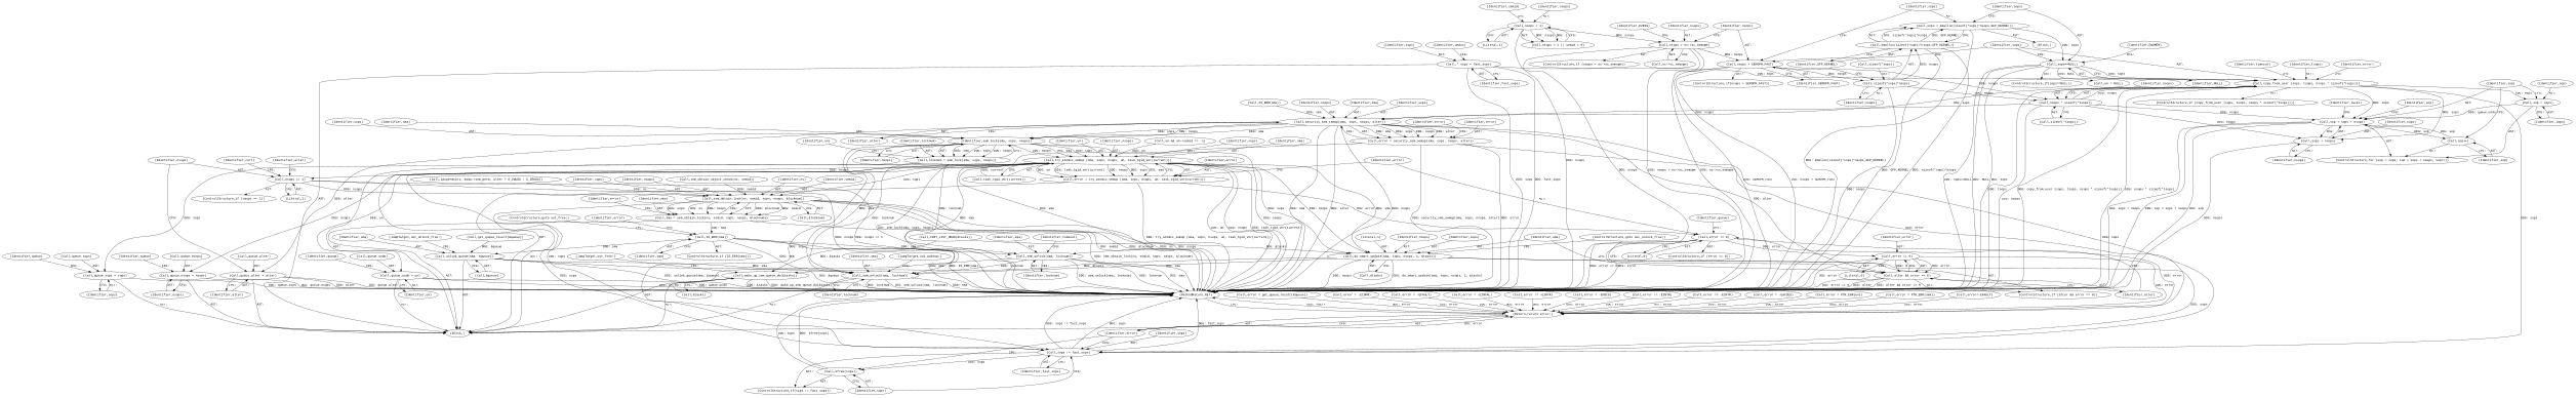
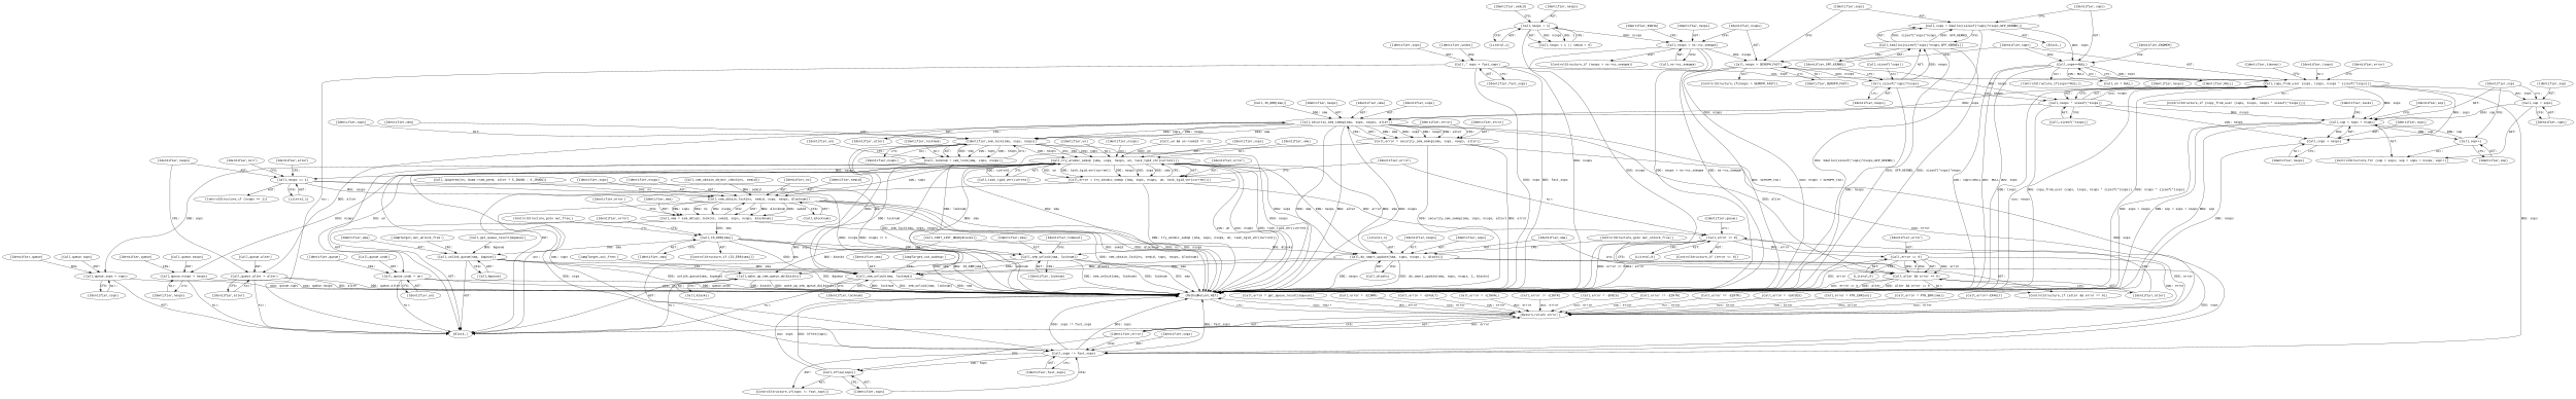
  digraph {
    fontname="Liberation Mono"
    node [fontname="Liberation Mono"]
    edge [fontname="Liberation Mono"]
    n1 [label="(Call,copy_from_user (sops, tsops, nsops * sizeof(*tsops)))"]
    n2 [label="(Call,nsops * sizeof(*tsops))"]
    n3 [label="(Call,sop = sops)"]
    n4 [label="(Call,sop < sops + nsops)"]
    n5 [label="(Call,sops + nsops)"]
    n6 [label="(Call,security_sem_semop(sma, sops, nsops, alter))"]
    n7 [label="(Call,sops != fast_sops)"]
    n8 [label="(ControlStructure,if (copy_from_user (sops, tsops, nsops * sizeof(*tsops))))"]
    n9 [label="(MethodReturn,RET)"]
    n10 [label="(Call,sizeof(*tsops))"]
    n11 [label="(ControlStructure,for (sop = sops; sop < sops + nsops; sop++))"]
    n12 [label="(Identifier,sops)"]
    n13 [label="(Call,sop++)"]
    n14 [label="(Identifier,nsops)"]
    n15 [label="(Call,error = security_sem_semop(sma, sops, nsops, alter))"]
    n16 [label="(Identifier,sem_lock(sma, sops, nsops))"]
    n17 [label="(Call,alter && error == 0)"]
    n18 [label="(Call,queue.alter = alter)"]
    n19 [label="(Identifier,alter)"]
    n20 [label="(Call,kfree(sops))"]
    n21 [label="(Identifier,fast_sops)"]
    n22 [label="(ControlStructure,if(sops != fast_sops))"]
    n23 [label="(Return,return error;)"]
    n24 [label="(Call,* sops = fast_sops)"]
    n25 [label="(Block,)"]
    n26 [label="(Identifier,fast_sops)"]
    n27 [label="(Call,sops==NULL)"]
    n28 [label="(Identifier,NULL)"]
    n29 [label="(ControlStructure,if(sops==NULL))"]
    n30 [label="(Call,un = NULL)"]
    n31 [label="(Call,sops = kmalloc(sizeof(*sops)*nsops,GFP_KERNEL))"]
    n32 [label="(Call,kmalloc(sizeof(*sops)*nsops,GFP_KERNEL))"]
    n33 [label="(Block,)"]
    n34 [label="(Identifier,GFP_KERNEL)"]
    n35 [label="(Call,sizeof(*sops)*nsops)"]
    n36 [label="(Identifier,nsops)"]
    n37 [label="(Call,nsops > SEMOPM_FAST)"]
    n38 [label="(ControlStructure,if(nsops > SEMOPM_FAST))"]
    n39 [label="(Identifier,SEMOPM_FAST)"]
    n40 [label="(Call,nsops > ns->sc_semopm)"]
    n41 [label="(ControlStructure,if (nsops > ns->sc_semopm))"]
    n42 [label="(Call,ns->sc_semopm)"]
    n43 [label="(Call,nsops < 1)"]
    n44 [label="(Literal,1)"]
    n45 [label="(Call,nsops < 1 || semid < 0)"]
    n46 [label="(Identifier,sop)"]
    n47 [label="(Call,locknum = sem_lock(sma, sops, nsops))"]
    n48 [label="(Call,sem_unlock(sma, locknum))"]
    n49 [label="(Call,try_atomic_semop (sma, sops, nsops, un, task_tgid_vnr(current)))"]
    n50 [label="(Identifier,nsops)"]
    n51 [label="(Call,error == 0)"]
    n52 [label="(Identifier,alter)"]
    n53 [label="(ControlStructure,if (alter && error == 0))"]
    n54 [label="(Identifier,alter)"]
    n55 [label="(Identifier,error)"]
    n56 [label="(Call,sem_unlock(sma, locknum))"]
    n57 [label="(Identifier,locknum)"]
    n58 [label="(Call,error = try_atomic_semop (sma, sops, nsops, un, task_tgid_vnr(current)))"]
    n59 [label="(Call,do_smart_update(sma, sops, nsops, 1, &tasks))"]
    n60 [label="(Call,queue.sops = sops)"]
    n61 [label="(Call,queue.nsops = nsops)"]
    n62 [label="(Call,queue.undo = un)"]
    n63 [label="(Call,nsops == 1)"]
    n64 [label="(Call,sem_obtain_lock(ns, semid, sops, nsops, &locknum))"]
    n65 [label="(Call,task_tgid_vnr(current))"]
    n66 [label="(Identifier,locknum)"]
    n67 [label="(Call,error <= 0)"]
    n68 [label="(Call,wake_up_sem_queue_do(&tasks))"]
    n69 [label="(Call,&tasks)"]
    n70 [label="(Identifier,sops)"]
    n71 [label="(Identifier,nsops)"]
    n72 [label="(Identifier,un)"]
    n73 [label="(Literal,1)"]
    n74 [label="(ControlStructure,if (nsops == 1))"]
    n75 [label="(Call,sma = sem_obtain_lock(ns, semid, sops, nsops, &locknum))"]
    n76 [label="(Call,&locknum)"]
    n77 [label="(Literal,0)"]
    n78 [label="(ControlStructure,if (error <= 0))"]
    n79 [label="(Literal,0)"]
    n80 [label="(Call,&tasks)"]
    n81 [label="(Identifier,sops)"]
    n82 [label="(Call,IS_ERR(sma))"]
    n83 [label="(Call,unlink_queue(sma, &queue))"]
    n84 [label="(Identifier,sma)"]
    n85 [label="(ControlStructure,if (IS_ERR(sma)))"]
    n86 [label="(Call,&queue)"]
    n87 [label="(Call,error = get_queue_result(&queue))"]
    n88 [label="(Identifier,un)"]
    n89 [label="(Identifier,queue)"]
    n90 [label="(Call,error = -EIDRM)"]
    n91 [label="(Call,error = -EFAULT)"]
    n92 [label="(Identifier,queue)"]
    n93 [label="(Identifier,sma)"]
    n94 [label="(Identifier,nsops)"]
    n95 [label="(Identifier,nsops)"]
    n96 [label="(Call,queue.alter)"]
    n97 [label="(Call,un && un->semid == -1)"]
    n98 [label="(Call,error = -EINVAL)"]
    n99 [label="(Identifier,sops)"]
    n100 [label="(Call,queue.nsops)"]
    n101 [label="(Identifier,timeout)"]
    n102 [label="(Identifier,sops)"]
    n103 [label="(Identifier,tsops)"]
    n104 [label="(Identifier,undos)"]
    n105 [label="(Literal,1)"]
    n106 [label="(Call,sem_obtain_object_check(ns, semid))"]
    n107 [label="(Identifier,sop)"]
    n108 [label="(Identifier,error)"]
    n109 [label="(Identifier,nsops)"]
    n110 [label="(Identifier,sops)"]
    n111 [label="(Identifier,sops)"]
    n112 [label="(Identifier,error)"]
    n113 [label="(Call,error != -EINTR)"]
    n114 [label="(Identifier,ns)"]
    n115 [label="(Call,IS_ERR(sma))"]
    n116 [label="(Identifier,sop)"]
    n117 [label="(Identifier,sma)"]
    n118 [label="(JumpTarget,out_free:)"]
    n119 [label="(Identifier,nsops)"]
    n120 [label="(Identifier,sma)"]
    n121 [label="(Identifier,error)"]
    n122 [label="(Identifier,error)"]
    n123 [label="(Call,error = -EFBIG)"]
    n124 [label="(Identifier,semid)"]
    n125 [label="(Identifier,error)"]
    n126 [label="(Identifier,error)"]
    n127 [label="(Identifier,tasks)"]
    n128 [label="(Call,queue.sops)"]
    n129 [label="(Identifier,sops)"]
    n130 [label="(Identifier,sops)"]
    n131 [label="(Identifier,queue)"]
    n132 [label="(Identifier,locknum)"]
    n133 [label="(Identifier,sma)"]
    n134 [label="(Identifier,error)"]
    n135 [label="(ControlStructure,goto out_free;)"]
    n136 [label="(Identifier,sops)"]
    n137 [label="(Call,sizeof(*sops))"]
    n138 [label="(Identifier,sma)"]
    n139 [label="(ControlStructure,goto out_unlock_free;)"]
    n140 [label="(Identifier,sops)"]
    n141 [label="(Call,queue.undo)"]
    n142 [label="(Identifier,error)"]
    n143 [label="(Identifier,ENOMEM)"]
    n144 [label="(Call,error != -EINTR)"]
    n145 [label="(Call,ipcperms(ns, &sma->sem_perm, alter ? S_IWUGO : S_IRUGO))"]
    n146 [label="(Identifier,E2BIG)"]
    n147 [label="(Identifier,nsops)"]
    n148 [label="(Identifier,sma)"]
    n149 [label="(Identifier,nsops)"]
    n150 [label="(Identifier,sma)"]
    n151 [label="(Identifier,alter)"]
    n152 [label="(Identifier,semid)"]
    n153 [label="(Call,INIT_LIST_HEAD(&tasks))"]
    n154 [label="(JumpTarget,out_unlock_free:)"]
    n155 [label="(Identifier,sops)"]
    n156 [label="(Identifier,sops)"]
    n157 [label="(Identifier,un)"]
    n158 [label="(Call,error == -EINTR)"]
    n159 [label="(Identifier,nsops)"]
    n160 [label="(Identifier,curr)"]
    n161 [label="(Call,get_queue_result(&queue))"]
    n162 [label="(Identifier,queue)"]
    n163 [label="(Identifier,timeout)"]
    n164 [label="(Identifier,sma)"]
    n165 [label="(JumpTarget,out_wakeup:)"]
    n166 [label="(Identifier,nsops)"]
    n167 [label="(Call,error = -EACCES)"]
    n168 [label="(Call,error = PTR_ERR(un))"]
    n169 [label="(Call,error = PTR_ERR(sma))"]
    n170 [label="(Identifier,sops)"]
    n171 [label="(Call,error=-EFAULT)"]
    n172 [label="(Identifier,sop)"]
    n173 [label="(Identifier,nsops)"]
    n1 -> n2 [label="CFG: "]
    n1 -> n3 [label="DDG: sops"]
    n1 -> n4 [label="DDG: sops"]
    n1 -> n5 [label="DDG: sops"]
    n1 -> n6 [label="DDG: sops"]
    n1 -> n7 [label="DDG: sops"]
    n1 -> n8 [label="AST: "]
    n1 -> n9 [label="DDG: tsops"]
    n1 -> n9 [label="DDG: copy_from_user (sops, tsops, nsops * sizeof(*tsops))"]
    n1 -> n9 [label="DDG: nsops * sizeof(*tsops)"]
    n2 -> n1 [label="AST: "]
    n2 -> n1 [label="DDG: nsops"]
    n2 -> n4 [label="DDG: nsops"]
    n2 -> n5 [label="DDG: nsops"]
    n2 -> n6 [label="DDG: nsops"]
    n2 -> n9 [label="DDG: nsops"]
    n2 -> n10 [label="CFG: "]
-   n3 -> n4 [label="DDG: queue.undo"]
+   n3 -> n4 [label="DDG: sop"]
    n3 -> n11 [label="AST: "]
    n3 -> n12 [label="CFG: "]
    n4 -> n5 [label="CFG: "]
    n4 -> n9 [label="DDG: sops + nsops"]
    n4 -> n9 [label="DDG: sop < sops + nsops"]
    n4 -> n9 [label="DDG: sop"]
    n4 -> n11 [label="AST: "]
    n4 -> n13 [label="DDG: sop"]
    n5 -> n4 [label="AST: "]
    n5 -> n9 [label="DDG: nsops"]
    n5 -> n14 [label="CFG: "]
    n6 -> n7 [label="DDG: sops"]
    n6 -> n9 [label="DDG: sma"]
    n6 -> n9 [label="DDG: alter"]
    n6 -> n9 [label="DDG: nsops"]
    n6 -> n15 [label="AST: "]
    n6 -> n15 [label="DDG: sma"]
    n6 -> n15 [label="DDG: sops"]
    n6 -> n15 [label="DDG: nsops"]
    n6 -> n15 [label="DDG: alter"]
    n6 -> n16 [label="DDG: sma"]
    n6 -> n16 [label="DDG: sops"]
    n6 -> n16 [label="DDG: nsops"]
    n6 -> n17 [label="DDG: alter"]
    n6 -> n18 [label="DDG: alter"]
    n6 -> n19 [label="CFG: "]
    n7 -> n9 [label="DDG: fast_sops"]
    n7 -> n9 [label="DDG: sops != fast_sops"]
    n7 -> n9 [label="DDG: sops"]
    n7 -> n20 [label="DDG: sops"]
    n7 -> n21 [label="CFG: "]
    n7 -> n22 [label="AST: "]
    n9 -> n23 [label="CFG: "]
    n10 -> n2 [label="AST: "]
    n12 -> n3 [label="AST: "]
    n13 -> n4 [label="DDG: sop"]
    n13 -> n11 [label="AST: "]
    n13 -> n46 [label="CFG: "]
    n14 -> n5 [label="AST: "]
    n15 -> n6 [label="CFG: "]
    n15 -> n9 [label="DDG: error"]
    n15 -> n9 [label="DDG: security_sem_semop(sma, sops, nsops, alter)"]
    n15 -> n23 [label="DDG: error"]
    n15 -> n25 [label="AST: "]
    n16 -> n7 [label="DDG: sops"]
    n16 -> n9 [label="DDG: nsops"]
    n16 -> n47 [label="AST: "]
    n16 -> n47 [label="DDG: sma"]
    n16 -> n47 [label="DDG: sops"]
    n16 -> n47 [label="DDG: nsops"]
    n16 -> n48 [label="DDG: sma"]
    n16 -> n49 [label="DDG: sma"]
    n16 -> n49 [label="DDG: sops"]
    n16 -> n49 [label="DDG: nsops"]
    n16 -> n50 [label="CFG: "]
    n17 -> n9 [label="DDG: alter && error == 0"]
    n17 -> n9 [label="DDG: error == 0"]
    n17 -> n9 [label="DDG: alter"]
    n17 -> n51 [label="CFG: "]
    n17 -> n52 [label="CFG: "]
    n17 -> n53 [label="AST: "]
    n18 -> n9 [label="DDG: alter"]
    n18 -> n9 [label="DDG: queue.alter"]
    n18 -> n25 [label="AST: "]
    n18 -> n54 [label="CFG: "]
    n19 -> n6 [label="AST: "]
    n20 -> n9 [label="DDG: kfree(sops)"]
    n20 -> n9 [label="DDG: sops"]
    n20 -> n22 [label="AST: "]
    n20 -> n81 [label="CFG: "]
    n21 -> n7 [label="AST: "]
    n23 -> n9 [label="DDG: <RET>"]
    n23 -> n25 [label="AST: "]
    n23 -> n55 [label="CFG: "]
    n24 -> n1 [label="DDG: sops"]
    n24 -> n9 [label="DDG: fast_sops"]
    n24 -> n9 [label="DDG: sops"]
    n24 -> n25 [label="AST: "]
    n24 -> n26 [label="CFG: "]
    n26 -> n24 [label="AST: "]
    n27 -> n1 [label="DDG: sops"]
    n27 -> n9 [label="DDG: NULL"]
    n27 -> n9 [label="DDG: sops"]
    n27 -> n9 [label="DDG: sops==NULL"]
    n27 -> n28 [label="CFG: "]
    n27 -> n29 [label="AST: "]
    n27 -> n30 [label="DDG: NULL"]
    n28 -> n27 [label="AST: "]
    n31 -> n9 [label="DDG: kmalloc(sizeof(*sops)*nsops,GFP_KERNEL)"]
    n31 -> n27 [label="DDG: sops"]
    n31 -> n32 [label="CFG: "]
    n31 -> n33 [label="AST: "]
    n32 -> n9 [label="DDG: sizeof(*sops)*nsops"]
    n32 -> n9 [label="DDG: GFP_KERNEL"]
    n32 -> n31 [label="AST: "]
    n32 -> n31 [label="DDG: sizeof(*sops)*nsops"]
    n32 -> n31 [label="DDG: GFP_KERNEL"]
    n32 -> n34 [label="CFG: "]
    n34 -> n32 [label="AST: "]
    n34 -> n35 [label="CFG: "]
    n35 -> n2 [label="DDG: nsops"]
    n35 -> n9 [label="DDG: nsops"]
    n35 -> n32 [label="AST: "]
    n35 -> n32 [label="DDG: nsops"]
    n35 -> n36 [label="CFG: "]
    n36 -> n35 [label="AST: "]
    n37 -> n2 [label="DDG: nsops"]
    n37 -> n9 [label="DDG: nsops > SEMOPM_FAST"]
    n37 -> n9 [label="DDG: SEMOPM_FAST"]
    n37 -> n35 [label="DDG: nsops"]
    n37 -> n38 [label="AST: "]
    n37 -> n39 [label="CFG: "]
    n39 -> n37 [label="AST: "]
    n40 -> n9 [label="DDG: nsops > ns->sc_semopm"]
    n40 -> n9 [label="DDG: ns->sc_semopm"]
    n40 -> n9 [label="DDG: nsops"]
    n40 -> n37 [label="DDG: nsops"]
    n40 -> n41 [label="AST: "]
    n40 -> n42 [label="CFG: "]
    n42 -> n40 [label="AST: "]
    n43 -> n9 [label="DDG: nsops"]
    n43 -> n40 [label="DDG: nsops"]
    n43 -> n44 [label="CFG: "]
    n43 -> n45 [label="AST: "]
    n43 -> n45 [label="DDG: nsops"]
    n43 -> n45 [label="DDG: 1"]
    n44 -> n43 [label="AST: "]
    n45 -> n43 [label="CFG: "]
    n46 -> n13 [label="AST: "]
    n47 -> n9 [label="DDG: sem_lock(sma, sops, nsops)"]
    n47 -> n16 [label="CFG: "]
    n47 -> n25 [label="AST: "]
    n47 -> n48 [label="DDG: locknum"]
    n47 -> n56 [label="DDG: locknum"]
    n48 -> n9 [label="DDG: sem_unlock(sma, locknum)"]
    n48 -> n9 [label="DDG: sma"]
    n48 -> n9 [label="DDG: locknum"]
    n48 -> n25 [label="AST: "]
    n48 -> n57 [label="CFG: "]
    n49 -> n7 [label="DDG: sops"]
    n49 -> n9 [label="DDG: un"]
    n49 -> n9 [label="DDG: nsops"]
    n49 -> n9 [label="DDG: task_tgid_vnr(current)"]
    n49 -> n48 [label="DDG: sma"]
    n49 -> n56 [label="DDG: sma"]
    n49 -> n58 [label="AST: "]
    n49 -> n58 [label="DDG: un"]
    n49 -> n58 [label="DDG: task_tgid_vnr(current)"]
    n49 -> n58 [label="DDG: nsops"]
    n49 -> n58 [label="DDG: sops"]
    n49 -> n58 [label="DDG: sma"]
    n49 -> n59 [label="DDG: sma"]
    n49 -> n59 [label="DDG: sops"]
    n49 -> n59 [label="DDG: nsops"]
    n49 -> n60 [label="DDG: sops"]
    n49 -> n61 [label="DDG: nsops"]
    n49 -> n62 [label="DDG: un"]
    n49 -> n63 [label="DDG: nsops"]
    n49 -> n64 [label="DDG: sops"]
    n49 -> n65 [label="CFG: "]
    n50 -> n16 [label="AST: "]
    n51 -> n9 [label="DDG: error"]
    n51 -> n17 [label="AST: "]
    n51 -> n17 [label="DDG: error"]
    n51 -> n17 [label="DDG: 0"]
    n51 -> n23 [label="DDG: error"]
    n51 -> n79 [label="CFG: "]
    n52 -> n17 [label="AST: "]
    n52 -> n67 [label="CFG: "]
    n54 -> n18 [label="AST: "]
    n55 -> n7 [label="CFG: "]
    n55 -> n20 [label="CFG: "]
    n55 -> n23 [label="AST: "]
    n55 -> n23 [label="DDG: error"]
    n56 -> n9 [label="DDG: sem_unlock(sma, locknum)"]
    n56 -> n9 [label="DDG: locknum"]
    n56 -> n9 [label="DDG: sma"]
    n56 -> n25 [label="AST: "]
    n56 -> n48 [label="DDG: locknum"]
    n56 -> n66 [label="CFG: "]
    n57 -> n48 [label="AST: "]
    n58 -> n9 [label="DDG: try_atomic_semop (sma, sops, nsops, un, task_tgid_vnr(current))"]
    n58 -> n25 [label="AST: "]
    n58 -> n49 [label="CFG: "]
    n58 -> n67 [label="DDG: error"]
    n59 -> n7 [label="DDG: sops"]
    n59 -> n9 [label="DDG: do_smart_update(sma, sops, nsops, 1, &tasks)"]
    n59 -> n9 [label="DDG: nsops"]
    n59 -> n48 [label="DDG: sma"]
    n59 -> n53 [label="AST: "]
    n59 -> n68 [label="DDG: &tasks"]
    n59 -> n69 [label="CFG: "]
    n60 -> n9 [label="DDG: queue.sops"]
    n60 -> n25 [label="AST: "]
    n60 -> n70 [label="CFG: "]
    n61 -> n9 [label="DDG: queue.nsops"]
    n61 -> n25 [label="AST: "]
    n61 -> n71 [label="CFG: "]
    n62 -> n9 [label="DDG: un"]
    n62 -> n9 [label="DDG: queue.undo"]
    n62 -> n25 [label="AST: "]
    n62 -> n72 [label="CFG: "]
    n63 -> n9 [label="DDG: nsops == 1"]
    n63 -> n9 [label="DDG: nsops"]
    n63 -> n64 [label="DDG: nsops"]
    n63 -> n73 [label="CFG: "]
    n63 -> n74 [label="AST: "]
    n64 -> n7 [label="DDG: sops"]
    n64 -> n9 [label="DDG: semid"]
    n64 -> n9 [label="DDG: &locknum"]
    n64 -> n9 [label="DDG: ns"]
    n64 -> n9 [label="DDG: nsops"]
    n64 -> n75 [label="AST: "]
    n64 -> n75 [label="DDG: &locknum"]
    n64 -> n75 [label="DDG: semid"]
    n64 -> n75 [label="DDG: sops"]
    n64 -> n75 [label="DDG: ns"]
    n64 -> n75 [label="DDG: nsops"]
    n64 -> n76 [label="CFG: "]
    n65 -> n49 [label="AST: "]
    n65 -> n49 [label="DDG: current"]
    n66 -> n56 [label="AST: "]
    n67 -> n9 [label="DDG: error <= 0"]
    n67 -> n9 [label="DDG: error"]
    n67 -> n23 [label="DDG: error"]
    n67 -> n51 [label="DDG: error"]
    n67 -> n77 [label="CFG: "]
    n67 -> n78 [label="AST: "]
    n68 -> n9 [label="DDG: wake_up_sem_queue_do(&tasks)"]
    n68 -> n9 [label="DDG: &tasks"]
    n68 -> n25 [label="AST: "]
    n68 -> n80 [label="CFG: "]
    n69 -> n59 [label="AST: "]
    n70 -> n60 [label="AST: "]
    n71 -> n61 [label="AST: "]
    n72 -> n62 [label="AST: "]
    n73 -> n63 [label="AST: "]
    n75 -> n9 [label="DDG: sem_obtain_lock(ns, semid, sops, nsops, &locknum)"]
    n75 -> n25 [label="AST: "]
    n75 -> n64 [label="CFG: "]
    n75 -> n82 [label="DDG: sma"]
    n76 -> n64 [label="AST: "]
    n77 -> n67 [label="AST: "]
    n79 -> n51 [label="AST: "]
    n80 -> n68 [label="AST: "]
    n81 -> n7 [label="CFG: "]
    n81 -> n20 [label="AST: "]
    n82 -> n9 [label="DDG: sma"]
    n82 -> n9 [label="DDG: IS_ERR(sma)"]
    n82 -> n48 [label="DDG: sma"]
    n82 -> n56 [label="DDG: sma"]
    n82 -> n83 [label="DDG: sma"]
    n82 -> n84 [label="CFG: "]
    n82 -> n85 [label="AST: "]
    n83 -> n9 [label="DDG: unlink_queue(sma, &queue)"]
    n83 -> n9 [label="DDG: &queue"]
    n83 -> n25 [label="AST: "]
    n83 -> n48 [label="DDG: sma"]
    n83 -> n86 [label="CFG: "]
    n84 -> n82 [label="AST: "]
    n86 -> n83 [label="AST: "]
    n87 -> n23 [label="DDG: error"]
    n88 -> n47 [label="CFG: "]
    n89 -> n67 [label="CFG: "]
    n90 -> n23 [label="DDG: error"]
    n91 -> n23 [label="DDG: error"]
    n92 -> n60 [label="CFG: "]
    n93 -> n56 [label="AST: "]
    n94 -> n64 [label="AST: "]
    n95 -> n2 [label="AST: "]
    n96 -> n18 [label="AST: "]
    n97 -> n49 [label="DDG: un"]
    n98 -> n23 [label="DDG: error"]
    n99 -> n24 [label="AST: "]
    n100 -> n61 [label="AST: "]
    n101 -> n56 [label="CFG: "]
    n102 -> n31 [label="AST: "]
    n102 -> n37 [label="CFG: "]
    n103 -> n1 [label="AST: "]
    n104 -> n24 [label="CFG: "]
    n105 -> n59 [label="AST: "]
    n106 -> n64 [label="DDG: semid"]
    n107 -> n3 [label="CFG: "]
    n107 -> n4 [label="AST: "]
    n107 -> n13 [label="CFG: "]
    n108 -> n51 [label="AST: "]
    n109 -> n37 [label="AST: "]
    n109 -> n40 [label="CFG: "]
    n110 -> n5 [label="AST: "]
    n111 -> n7 [label="AST: "]
    n112 -> n1 [label="CFG: "]
    n113 -> n23 [label="DDG: error"]
    n114 -> n64 [label="AST: "]
    n115 -> n6 [label="DDG: sma"]
    n116 -> n3 [label="AST: "]
    n117 -> n75 [label="AST: "]
    n118 -> n68 [label="CFG: "]
    n119 -> n6 [label="AST: "]
    n120 -> n17 [label="CFG: "]
    n120 -> n59 [label="AST: "]
    n121 -> n58 [label="CFG: "]
    n121 -> n67 [label="AST: "]
    n122 -> n82 [label="CFG: "]
    n123 -> n23 [label="DDG: error"]
    n124 -> n64 [label="AST: "]
    n125 -> n75 [label="CFG: "]
    n126 -> n15 [label="CFG: "]
    n127 -> n4 [label="CFG: "]
    n128 -> n60 [label="AST: "]
    n129 -> n49 [label="AST: "]
    n130 -> n16 [label="AST: "]
    n131 -> n61 [label="CFG: "]
    n132 -> n47 [label="AST: "]
    n133 -> n6 [label="AST: "]
    n134 -> n58 [label="AST: "]
    n135 -> n82 [label="CFG: "]
    n136 -> n1 [label="AST: "]
    n136 -> n27 [label="CFG: "]
    n136 -> n37 [label="CFG: "]
    n137 -> n35 [label="AST: "]
    n138 -> n49 [label="AST: "]
    n139 -> n17 [label="CFG: "]
    n139 -> n59 [label="CFG: "]
    n140 -> n6 [label="AST: "]
    n141 -> n62 [label="AST: "]
    n142 -> n15 [label="AST: "]
    n143 -> n27 [label="CFG: "]
    n144 -> n23 [label="DDG: error"]
    n145 -> n64 [label="DDG: ns"]
    n146 -> n40 [label="CFG: "]
    n147 -> n59 [label="AST: "]
    n148 -> n83 [label="AST: "]
    n149 -> n40 [label="AST: "]
    n150 -> n48 [label="AST: "]
    n151 -> n63 [label="CFG: "]
    n152 -> n43 [label="CFG: "]
    n153 -> n59 [label="DDG: &tasks"]
    n153 -> n68 [label="DDG: &tasks"]
    n154 -> n83 [label="CFG: "]
    n155 -> n64 [label="AST: "]
    n156 -> n27 [label="AST: "]
    n156 -> n31 [label="CFG: "]
    n157 -> n49 [label="AST: "]
    n158 -> n23 [label="AST: error"]
    n159 -> n18 [label="CFG: "]
    n159 -> n63 [label="AST: "]
    n160 -> n63 [label="CFG: "]
    n161 -> n83 [label="DDG: &queue"]
    n162 -> n62 [label="CFG: "]
    n163 -> n1 [label="CFG: "]
    n164 -> n16 [label="AST: "]
    n165 -> n48 [label="CFG: "]
    n166 -> n49 [label="AST: "]
    n167 -> n23 [label="DDG: error"]
    n168 -> n23 [label="DDG: error"]
    n169 -> n23 [label="DDG: error"]
    n170 -> n59 [label="AST: "]
    n171 -> n23 [label="DDG: error"]
    n172 -> n4 [label="CFG: "]
    n173 -> n43 [label="AST: "]
  }
